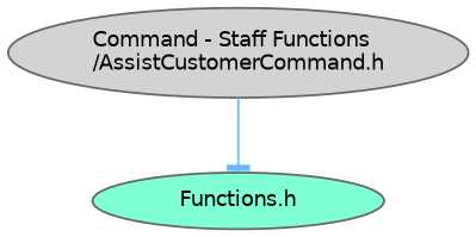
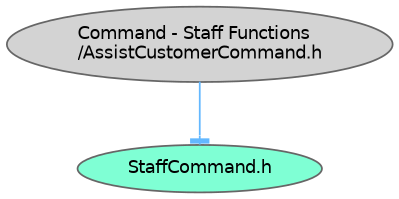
  digraph {
    node [fontname=Helvetica fontsize=10 shape=ellipse style=filled]
    n1 [color=gray40 fillcolor=lightgrey fontcolor=black height=0.2 label="Command - Staff Functions\l/AssistCustomerCommand.h" width=0.4]
-   n2 [color=grey40 fillcolor=aquamarine height=0.2 label="Functions.h" width=0.4]
+   n2 [color=grey40 fillcolor=aquamarine height=0.2 label="StaffCommand.h" width=0.4]
    n1 -> n2 [color=steelblue1 fontname=Helvetica fontsize=10 labelfontname=Helvetica labelfontsize=10 style=solid arrowhead=tee]
  }
